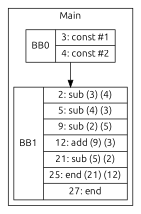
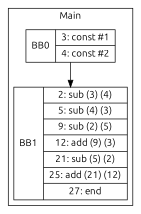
  digraph {
    fontname=Ubuntu
    node [shape=record fontname=Ubuntu]
    n1 [label="<b>BB0|{3: const #1|4: const #2}"]
-   n2 [label="<b>BB1|{2: sub (3) (4)|5: sub (4) (3)|9: sub (2) (5)|12: add (9) (3)|21: sub (5) (2)|25: end (21) (12)|27: end}"]
+   n2 [label="<b>BB1|{2: sub (3) (4)|5: sub (4) (3)|9: sub (2) (5)|12: add (9) (3)|21: sub (5) (2)|25: add (21) (12)|27: end}"]
    subgraph cluster_1 {
      label=Main
      n1
      n2
    }
    n1 -> n2 [headport=n tailport=s fontname=Ubuntu]
  }
